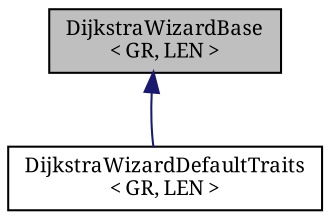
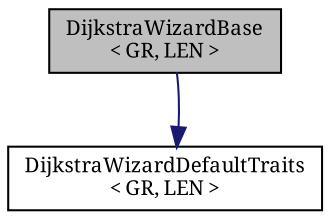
  digraph {
    fontname="Noto Serif"
    node [color=black fontname="Noto Serif" fontsize=10 shape=record style=filled]
    n1 [fillcolor=grey75 fontcolor=black height=0.2 label="DijkstraWizardBase\l\< GR, LEN \>" width=0.4]
    n2 [fillcolor=white height=0.2 label="DijkstraWizardDefaultTraits\l\< GR, LEN \>" width=0.4]
-   n1 -> n2 [color=midnightblue dir=back fontname="Noto Serif" fontsize=10 labelfontname=FreeSans labelfontsize=10 style=solid]
+   n2 -> n1 [color=midnightblue dir=back fontname="Noto Serif" fontsize=10 labelfontname=FreeSans labelfontsize=10 style=solid]
  }
